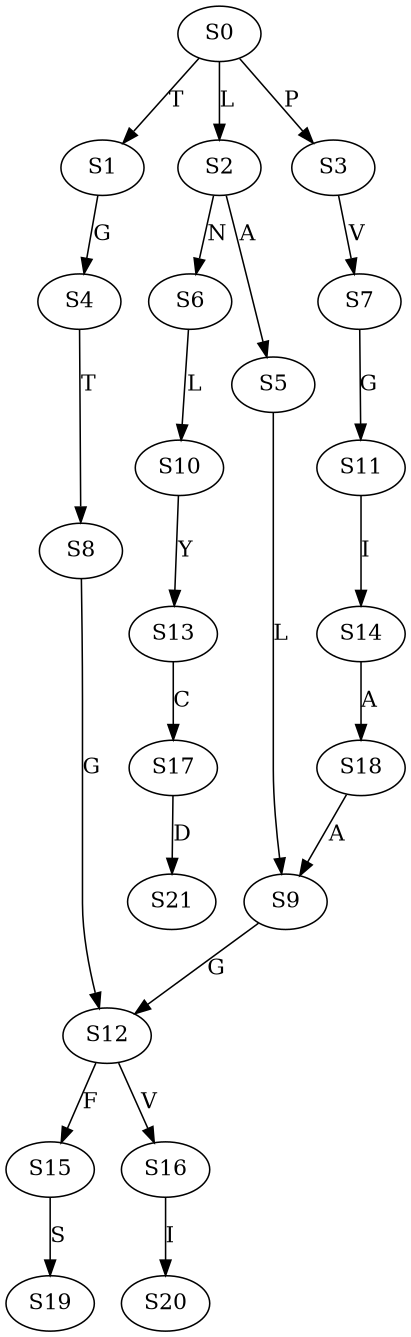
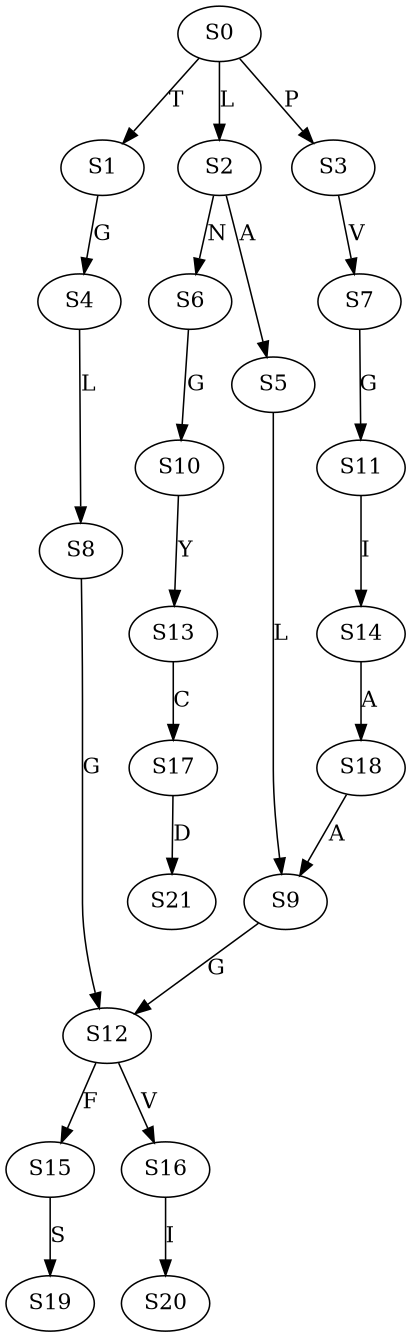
  strict digraph {
    S0
    S1
    S2
    S3
    S4
    S5
    S6
    S7
    S8
    S9
    S10
    S11
    S12
    S13
    S14
    S15
    S16
    S17
    S18
    S19
    S20
    S21
    S0 -> S1 [label=T]
    S0 -> S2 [label=L]
    S0 -> S3 [label=P]
    S1 -> S4 [label=G]
    S2 -> S5 [label=A]
    S2 -> S6 [label=N]
    S3 -> S7 [label=V]
-   S4 -> S8 [label=T]
+   S4 -> S8 [label=L]
    S5 -> S9 [label=L]
-   S6 -> S10 [label=L]
+   S6 -> S10 [label=G]
    S7 -> S11 [label=G]
    S8 -> S12 [label=G]
    S9 -> S12 [label=G]
    S10 -> S13 [label=Y]
    S11 -> S14 [label=I]
    S12 -> S15 [label=F]
    S12 -> S16 [label=V]
    S13 -> S17 [label=C]
    S14 -> S18 [label=A]
    S15 -> S19 [label=S]
    S16 -> S20 [label=I]
    S17 -> S21 [label=D]
    S18 -> S9 [label=A]
  }
